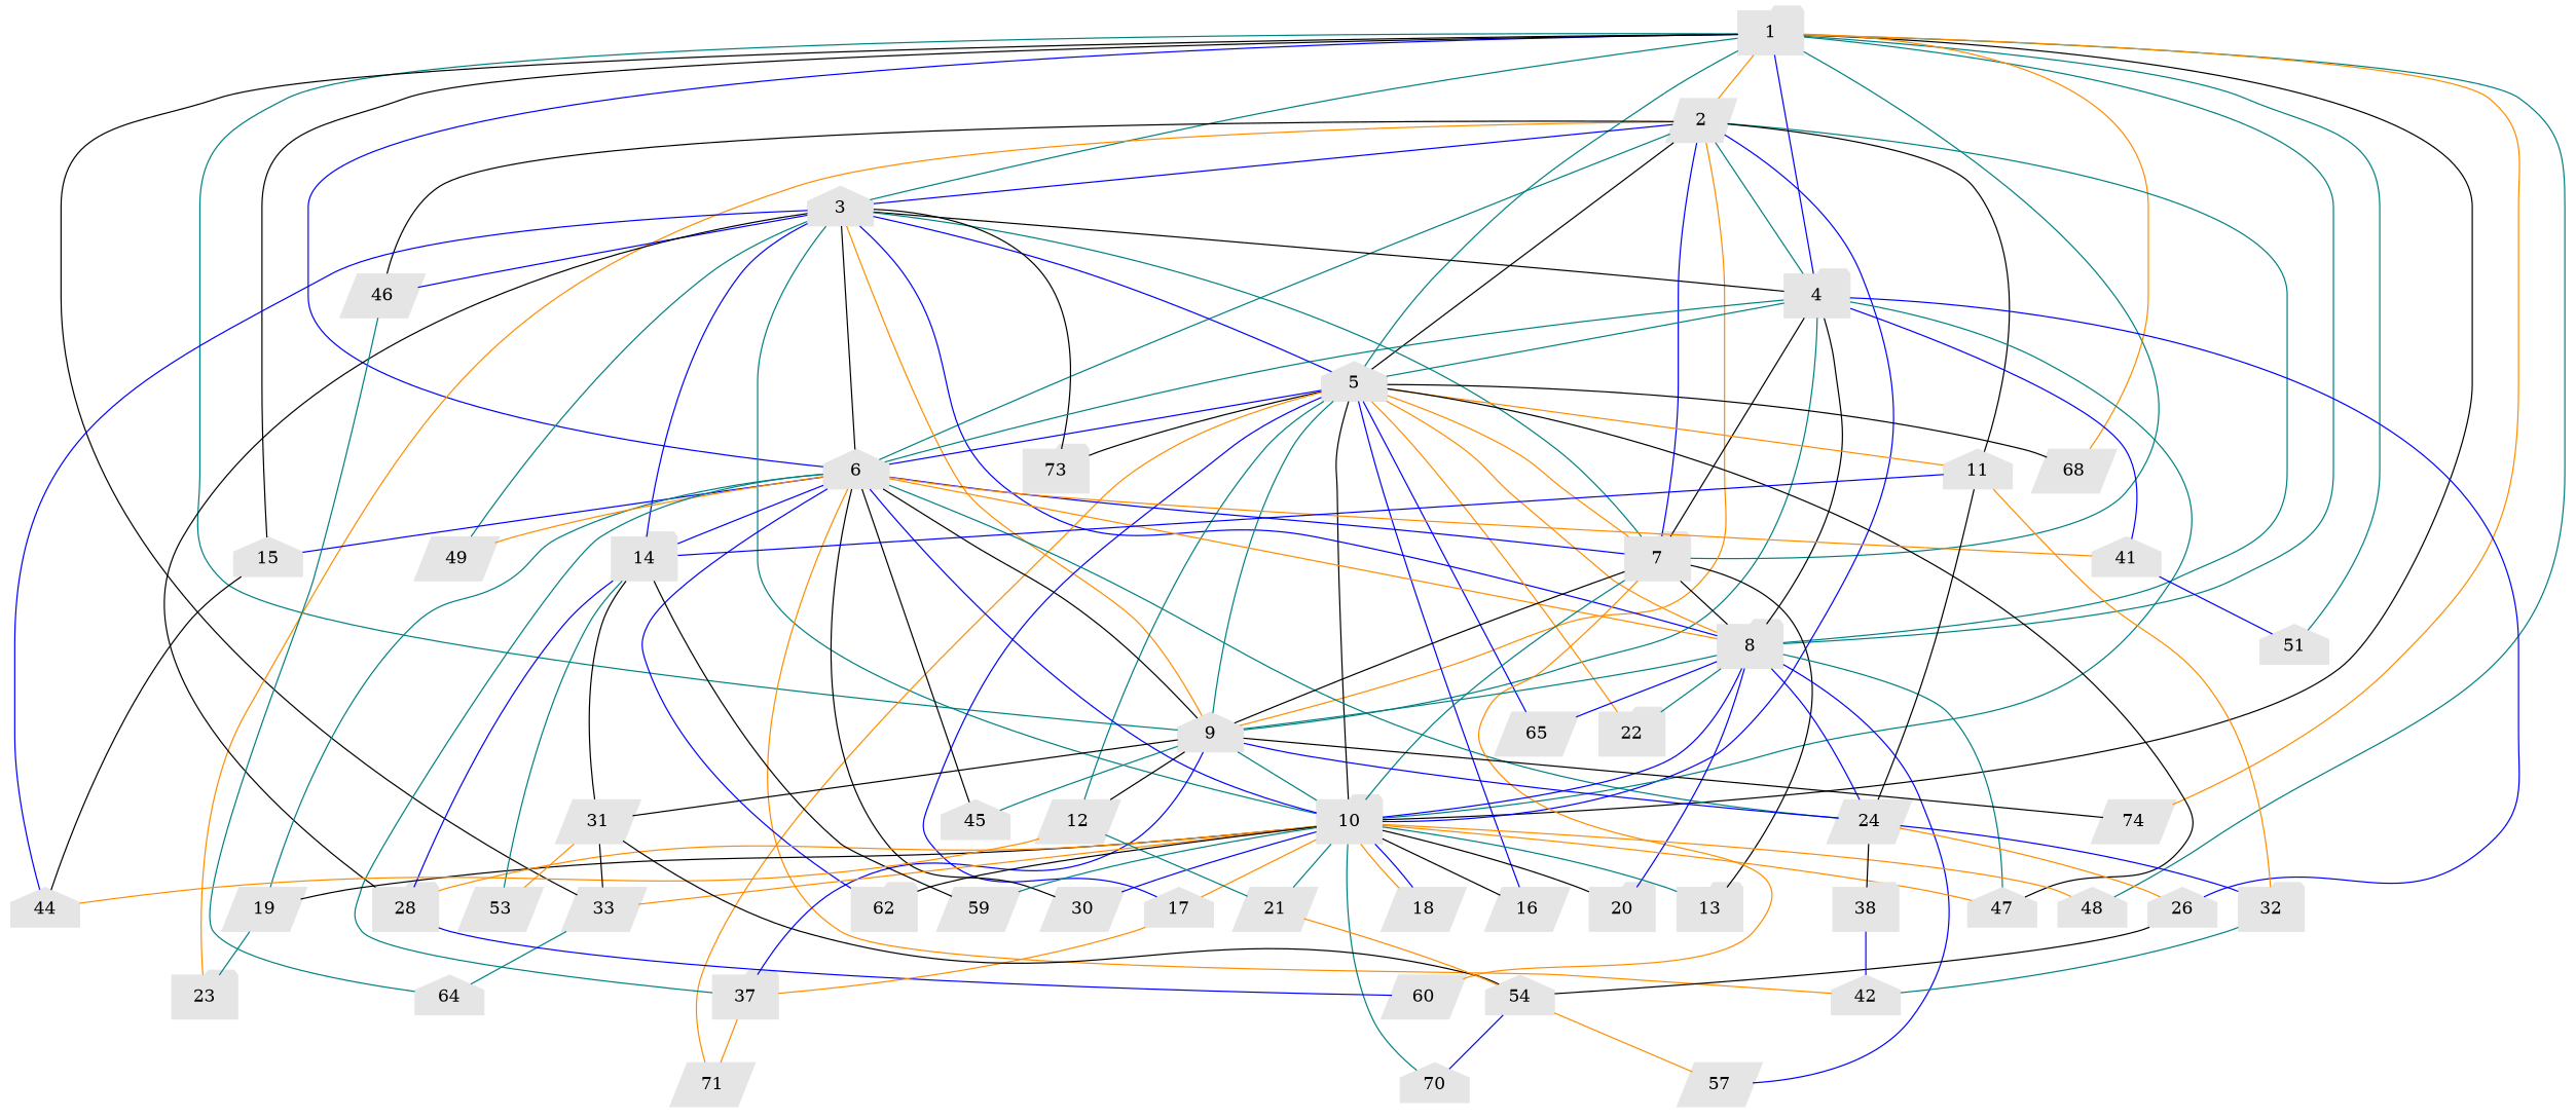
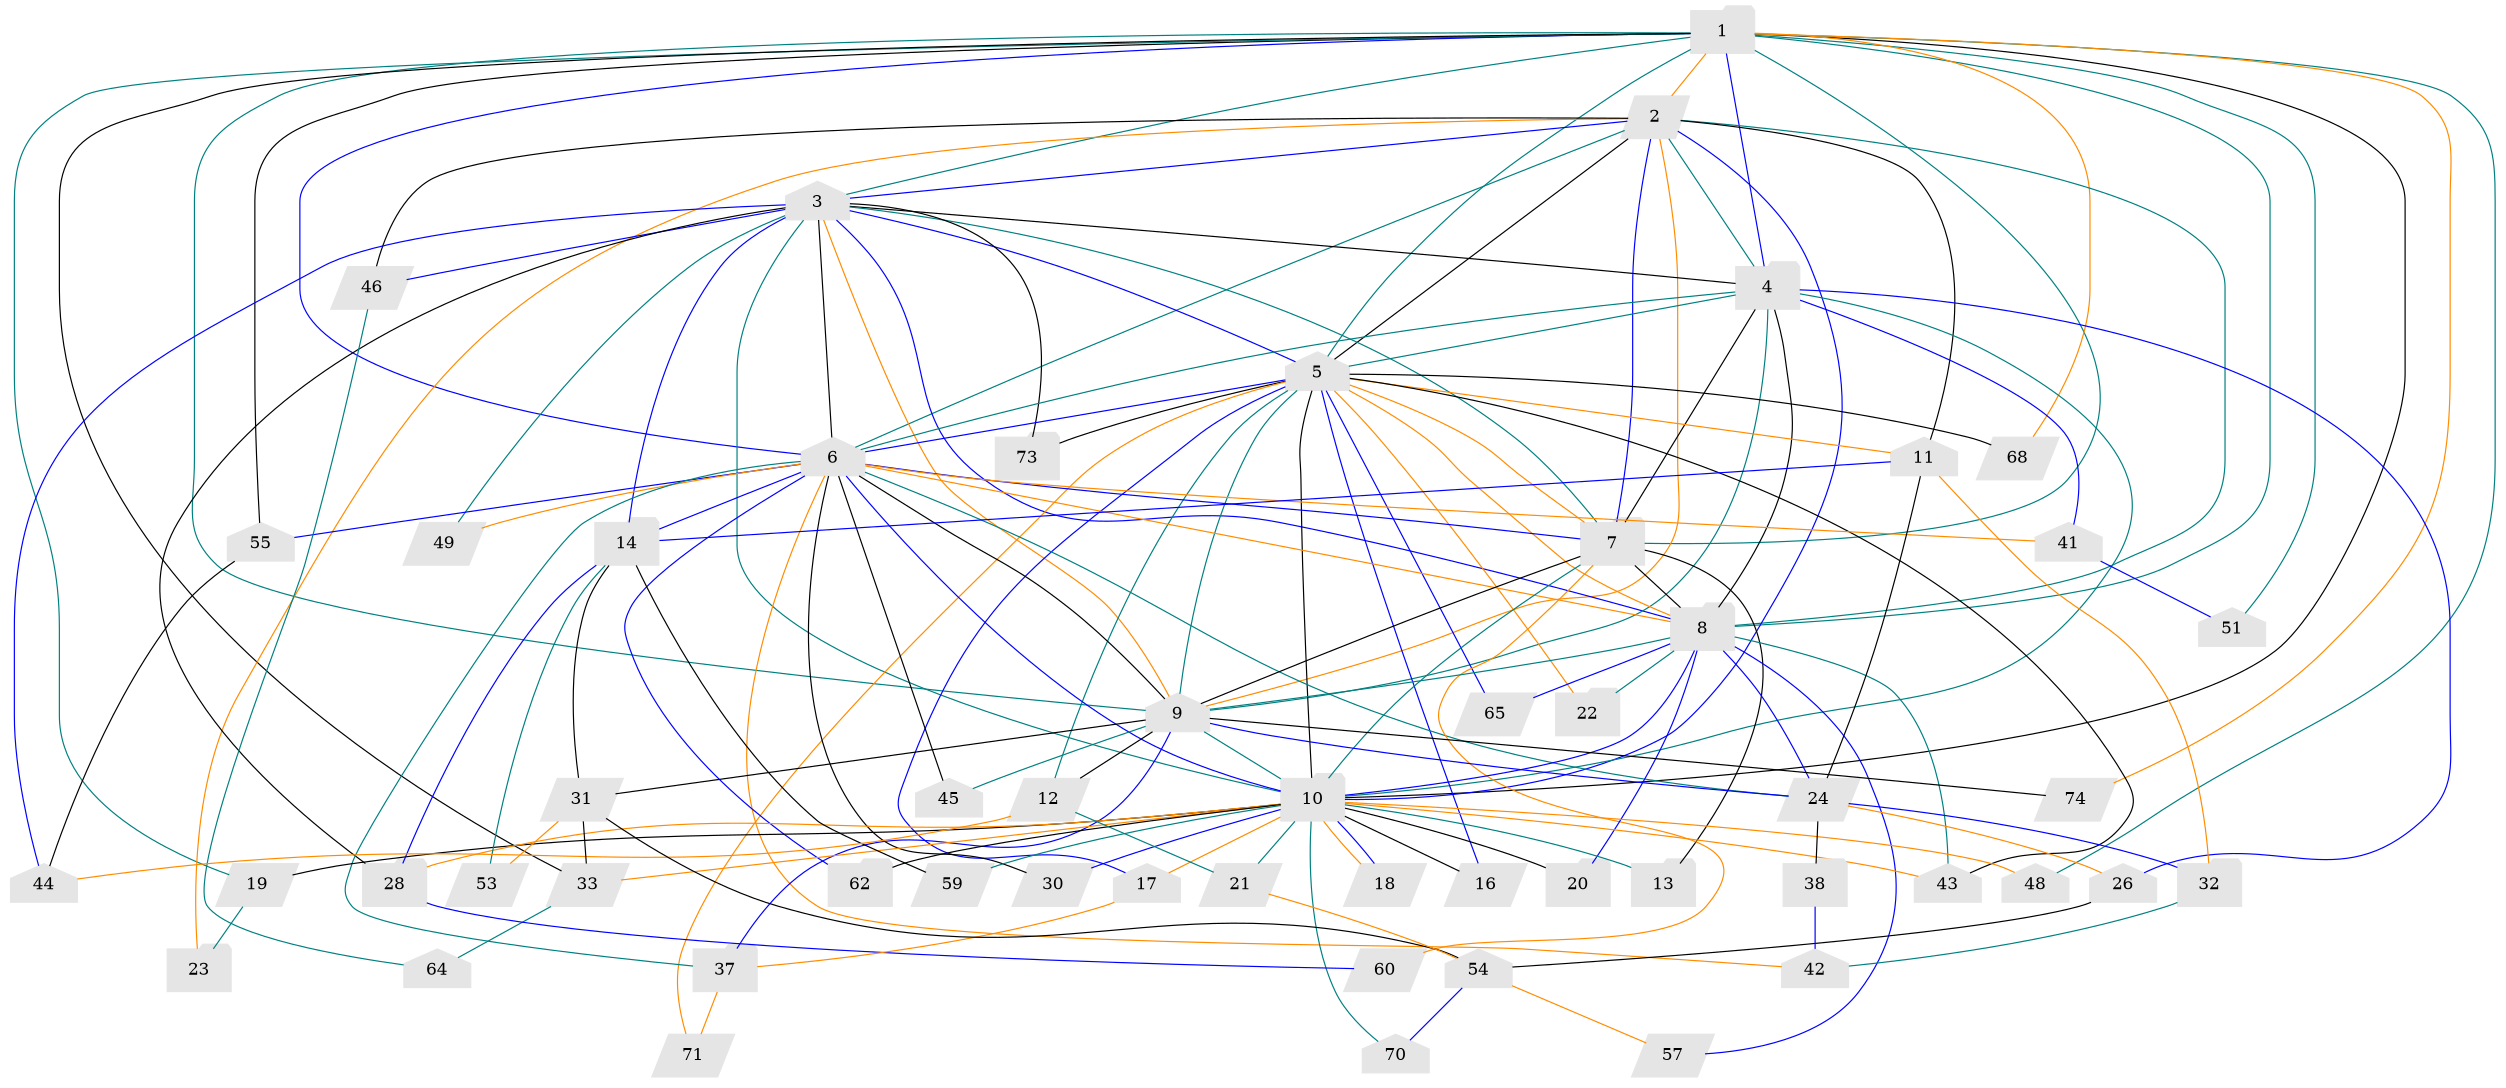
  graph {
    node [color=gray90 shape=parallelogram style=filled]
    edge [color=teal]
    1 [shape=folder super="+28"]
    2 [super="+55"]
    3 [shape=house super="+61"]
    4 [shape=folder super="+56"]
    5 [shape=house super="+75"]
    6 [shape=house super="+35"]
    7 [shape=folder super="+34"]
    8 [shape=folder super="+66"]
    9 [shape=house]
    10 [shape=folder super="+40"]
-   15 [shape=house]
+   15 [shape=house label=55]
    19
    33 [super="+39"]
    48 [shape=house]
    51 [shape=house]
    68
    74
    11 [shape=house super="+36"]
    23 [shape=folder]
    46
    14 [shape=folder super="+69"]
    n22 [label=28 shape=folder super="+52"]
    44 [shape=house super="+47"]
    49
    73 [shape=folder]
    26 [shape=house super="+63"]
    41 [shape=house]
    12 [super="+29"]
    16
    17 [shape=house]
    22 [shape=folder]
-   43 [shape=house super="+58" label=47]
+   43 [shape=house super="+58"]
    65
    71
    30
    37 [shape=folder super="+50"]
    42 [shape=house super="+67"]
    45 [shape=house]
    62 [shape=folder]
    24 [super="+25"]
    13 [shape=folder]
    60
    20 [shape=folder]
    57
    31
    18
    21
    59
    70 [shape=house]
    64 [shape=house]
    32 [shape=folder]
    53
    54 [shape=house super="+72"]
    38 [shape=folder]
    1 -- 2 [color=darkorange]
    1 -- 3
    1 -- 4 [color=blue weight=2]
    1 -- 5 [weight=2]
    1 -- 6 [color=blue]
    1 -- 7
    1 -- 8
    1 -- 9
    1 -- 10 [color=black]
    1 -- 15 [color=black]
-   6 -- 19
+   1 -- 19
    1 -- 33 [color=black]
    1 -- 48
    1 -- 51
    1 -- 68 [color=darkorange]
    1 -- 74 [color=darkorange]
    2 -- 3 [color=blue]
    2 -- 4
    2 -- 5 [color=black weight=2]
    2 -- 6
    2 -- 7 [color=blue]
    2 -- 8 [weight=2]
    2 -- 9 [color=darkorange]
    2 -- 10 [color=blue]
    2 -- 11 [color=black]
    2 -- 23 [color=darkorange]
    2 -- 46 [color=black]
    3 -- 4 [color=black]
    3 -- 5 [color=blue]
    3 -- 6 [color=black]
    3 -- 7
    3 -- 8 [color=blue]
    3 -- 9 [color=darkorange]
    3 -- 10
    3 -- 46 [color=blue]
    3 -- 14 [color=blue weight=2]
    3 -- n22 [color=black]
    3 -- 44 [color=blue weight=2]
    3 -- 49
    3 -- 73 [color=black]
    4 -- 5
    4 -- 6
    4 -- 7 [color=black]
    4 -- 8 [color=black]
    4 -- 9
    4 -- 10
    4 -- 26 [color=blue]
    4 -- 41 [color=blue]
    5 -- 6 [color=blue]
    5 -- 7 [color=darkorange]
    5 -- 8 [color=darkorange]
    5 -- 9
    5 -- 10 [color=black]
    5 -- 68 [color=black]
    5 -- 11 [color=darkorange]
    5 -- 73 [color=black]
    5 -- 12 [weight=2]
    5 -- 16 [color=blue]
    5 -- 17 [color=blue]
    5 -- 22 [color=darkorange]
    5 -- 43 [color=black]
    5 -- 65 [color=blue]
    5 -- 71 [color=darkorange]
    6 -- 7 [color=blue]
    6 -- 8 [color=darkorange weight=2]
    6 -- 9 [color=black]
    6 -- 10 [color=blue]
    6 -- 15 [color=blue]
    6 -- 14 [color=blue weight=2]
    6 -- 49 [color=darkorange]
    6 -- 41 [color=darkorange]
    6 -- 30 [color=black]
    6 -- 37
    6 -- 42 [color=darkorange]
    6 -- 45 [color=black]
    6 -- 62 [color=blue]
    6 -- 24
    7 -- 8 [color=black]
    7 -- 9 [color=black]
    7 -- 10 [weight=2]
    7 -- 13 [color=black]
    7 -- 60 [color=darkorange]
    8 -- 9
    8 -- 10 [color=blue]
    8 -- 22
    8 -- 43
    8 -- 65 [color=blue]
    8 -- 24 [color=blue]
    8 -- 20 [color=blue]
    8 -- 57 [color=blue]
    9 -- 10
    9 -- 74 [color=black]
    9 -- 12 [color=black]
    9 -- 37 [color=blue]
    9 -- 45
    9 -- 24 [color=blue]
    9 -- 31 [color=black]
    10 -- 19 [color=black]
    10 -- 33 [color=darkorange]
    10 -- 48 [color=darkorange]
    10 -- n22 [color=darkorange]
    10 -- 16 [color=black]
    10 -- 17 [color=darkorange]
    10 -- 43 [color=darkorange]
    10 -- 30 [color=blue]
    10 -- 62 [color=black]
    10 -- 13
    10 -- 20 [color=black]
    10 -- 18 [color=darkorange]
    10 -- 18 [color=blue]
    10 -- 21
    10 -- 59
    10 -- 70
    15 -- 44 [color=black]
    19 -- 23
    33 -- 64
    11 -- 14 [color=blue]
    11 -- 24 [color=black]
    11 -- 32 [color=darkorange]
    46 -- 64
    14 -- n22 [color=blue]
    14 -- 31 [color=black]
    14 -- 59 [color=black]
    14 -- 53
    n22 -- 60 [color=blue]
    26 -- 54 [color=black]
    41 -- 51 [color=blue]
    12 -- 44 [color=darkorange]
    12 -- 21
    17 -- 37 [color=darkorange]
    37 -- 71 [color=darkorange]
    24 -- 26 [color=darkorange weight=2]
    24 -- 32 [color=blue]
    24 -- 38 [color=black]
    31 -- 33 [color=black]
    31 -- 53 [color=darkorange]
    31 -- 54 [color=black]
    21 -- 54 [color=darkorange]
    32 -- 42
    54 -- 57 [color=darkorange]
    54 -- 70 [color=blue]
    38 -- 42 [color=blue]
  }
